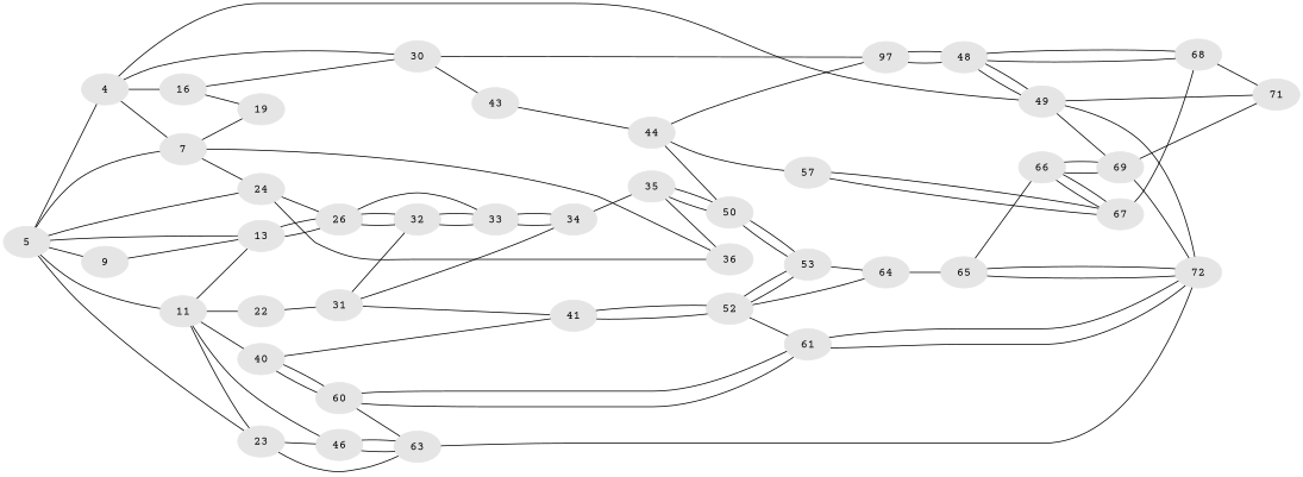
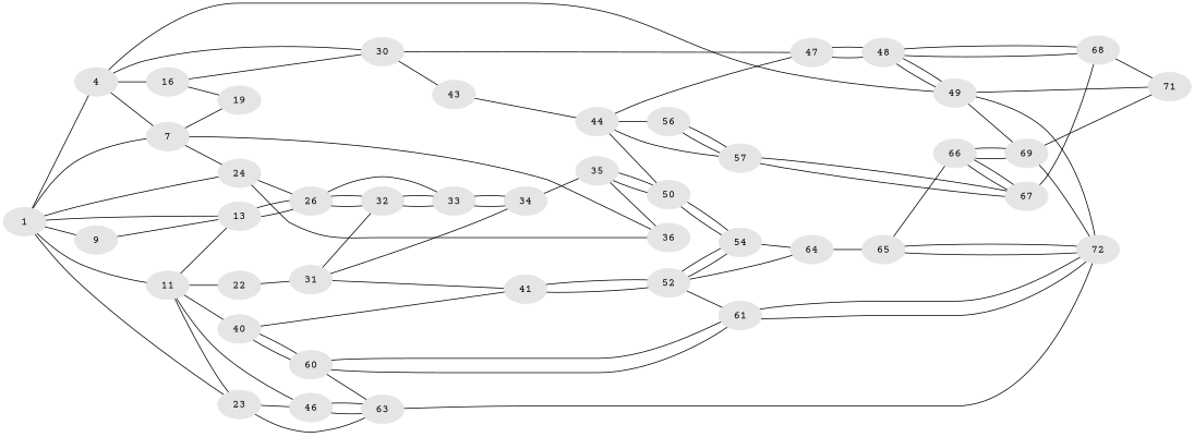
  graph {
    fontname="Courier Prime"
    rankdir=LR
    node [color=gray90 fontname="Courier Prime" style=filled]
    edge [fontname="Courier Prime"]
-   1 [super="+2+6" label=5]
+   1 [super="+2+6"]
    4 [super="+15+5"]
    7 [super="+8+17"]
    9
    11 [super="+22+12"]
    13 [super="+14"]
    23
    24 [super="+25"]
    16 [super="+20"]
    30 [super="+42"]
    49 [super="+74"]
    19
    36 [super="+37"]
    n14 [label=22]
    40
    46
    26 [super="+27"]
    63
    43
-   47 [label=97]
+   47
    69 [super="+70"]
    71
    72 [super="+73"]
    31 [super="+38"]
    41
    60
    32
    33
    34
    44 [super="+45+51"]
    48
    35
    52 [super="+62"]
    50
-   53 [super="+58"]
+   53 [super="+58" label=54]
+   56
    57
    61
    64
    67
    68
    65
    66
    1 -- 4
    1 -- 7
    1 -- 9 [weight=2]
    1 -- 11
    1 -- 13
    1 -- 23
    1 -- 24
    4 -- 7
    4 -- 16
    4 -- 30
    4 -- 49
    7 -- 24
    7 -- 19
    7 -- 36
    9 -- 13
    11 -- 13
    11 -- 23
    11 -- n14 [weight=2]
    11 -- 40
    11 -- 46
    13 -- 26
    13 -- 26
    23 -- 46
    23 -- 63
    24 -- 36
    24 -- 26
    16 -- 30
    16 -- 19
    30 -- 43
    30 -- 47
    49 -- 69
    49 -- 71
    49 -- 72
    n14 -- 31
    40 -- 41
    40 -- 60
    40 -- 60
    46 -- 63
    46 -- 63
    26 -- 32
    26 -- 32
    26 -- 33
    63 -- 72
    43 -- 44
    47 -- 48
    47 -- 48
    69 -- 71
    69 -- 72
    31 -- 41
    31 -- 32
    31 -- 34
    41 -- 52
    41 -- 52
    60 -- 63
    60 -- 61
    60 -- 61
    32 -- 33
    32 -- 33
    33 -- 34
    33 -- 34
    34 -- 35
    44 -- 47
    44 -- 50
+   44 -- 56
    44 -- 57
    48 -- 49
    48 -- 49
    48 -- 68
    48 -- 68
    35 -- 36
    35 -- 50
    35 -- 50
    52 -- 53
    52 -- 53
    52 -- 61
    52 -- 64
    50 -- 53
    50 -- 53
    53 -- 64
+   56 -- 57
+   56 -- 57
    57 -- 67
    57 -- 67
    61 -- 72
    61 -- 72
    64 -- 65
    67 -- 68
    68 -- 71
    65 -- 72
    65 -- 72
    65 -- 66
    66 -- 69
    66 -- 69
    66 -- 67
    66 -- 67
  }
